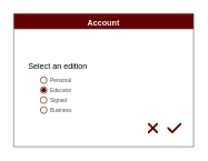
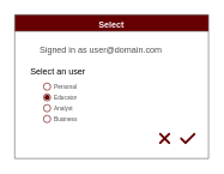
  <mxCell id="0" />
  <mxCell id="1" parent="0" />
- <mxCell id="2" value="Account" style="swimlane;whiteSpace=wrap;html=1;shadow=0;dashed=0;strokeWidth=1;align=center;verticalAlign=top;fontFamily=Helvetica;fontSize=12;fontColor=#FFFFFF;fillColor=#660000;movable=1;resizable=1;rotatable=1;deletable=1;editable=1;locked=0;connectable=1;strokeColor=#666666;swimlaneFillColor=#FFFFFF;" vertex="1" parent="1"><mxGeometry x="20" y="20" width="270" height="200" as="geometry" /></mxCell>
+ <mxCell id="2" value="Select" style="swimlane;whiteSpace=wrap;html=1;shadow=0;dashed=0;strokeWidth=1;align=center;verticalAlign=top;fontFamily=Helvetica;fontSize=12;fontColor=#FFFFFF;fillColor=#660000;movable=1;resizable=1;rotatable=1;deletable=1;editable=1;locked=0;connectable=1;strokeColor=#666666;swimlaneFillColor=#FFFFFF;" vertex="1" parent="1"><mxGeometry x="20" y="20" width="270" height="200" as="geometry" /></mxCell>
+ <mxCell id="3" value="Signed in as user@domain.com" style="rounded=0;whiteSpace=wrap;html=1;shadow=0;dashed=0;strokeWidth=1;align=left;verticalAlign=top;fontFamily=Helvetica;fontSize=12;fontColor=#4D4D4D;fillColor=none;spacingLeft=5;strokeColor=none;spacing=0;spacingTop=-2;" vertex="1" parent="2"><mxGeometry x="30" y="40" width="190" height="15" as="geometry" /></mxCell>
  <mxCell id="4" value="Personal" style="rounded=0;whiteSpace=wrap;html=1;shadow=0;dashed=0;strokeWidth=1;align=left;verticalAlign=top;fontFamily=Helvetica;fontSize=8;fontColor=#4D4D4D;fillColor=none;spacingLeft=5;strokeColor=none;spacing=0;spacingTop=-2;" vertex="1" parent="2"><mxGeometry x="50" y="92.5" width="80" height="15" as="geometry" /></mxCell>
- <mxCell id="5" value="Select an edition" style="text;html=1;align=left;verticalAlign=middle;whiteSpace=wrap;rounded=0;" vertex="1" parent="2"><mxGeometry x="20" y="65" width="150" height="30" as="geometry" /></mxCell>
+ <mxCell id="5" value="Select an user" style="text;html=1;align=left;verticalAlign=middle;whiteSpace=wrap;rounded=0;" vertex="1" parent="2"><mxGeometry x="20" y="65" width="150" height="30" as="geometry" /></mxCell>
  <mxCell id="6" value="Educator" style="rounded=0;whiteSpace=wrap;html=1;shadow=0;dashed=0;strokeWidth=1;align=left;verticalAlign=top;fontFamily=Helvetica;fontSize=8;fontColor=#4D4D4D;fillColor=none;spacingLeft=5;strokeColor=none;spacing=0;spacingTop=-2;" vertex="1" parent="2"><mxGeometry x="50" y="107.5" width="80" height="15" as="geometry" /></mxCell>
- <mxCell id="7" value="Signed" style="rounded=0;whiteSpace=wrap;html=1;shadow=0;dashed=0;strokeWidth=1;align=left;verticalAlign=top;fontFamily=Helvetica;fontSize=8;fontColor=#4D4D4D;fillColor=none;spacingLeft=5;strokeColor=none;spacing=0;spacingTop=-2;" vertex="1" parent="2"><mxGeometry x="50" y="122.5" width="80" height="15" as="geometry" /></mxCell>
+ <mxCell id="7" value="Analyst" style="rounded=0;whiteSpace=wrap;html=1;shadow=0;dashed=0;strokeWidth=1;align=left;verticalAlign=top;fontFamily=Helvetica;fontSize=8;fontColor=#4D4D4D;fillColor=none;spacingLeft=5;strokeColor=none;spacing=0;spacingTop=-2;" vertex="1" parent="2"><mxGeometry x="50" y="122.5" width="80" height="15" as="geometry" /></mxCell>
  <mxCell id="8" value="Business" style="rounded=0;whiteSpace=wrap;html=1;shadow=0;dashed=0;strokeWidth=1;align=left;verticalAlign=top;fontFamily=Helvetica;fontSize=8;fontColor=#4D4D4D;fillColor=none;spacingLeft=5;strokeColor=none;spacing=0;spacingTop=-2;" vertex="1" parent="2"><mxGeometry x="50" y="137.5" width="80" height="15" as="geometry" /></mxCell>
  <mxCell id="9" value="" style="ellipse;whiteSpace=wrap;html=1;aspect=fixed;strokeColor=#660000;" vertex="1" parent="2"><mxGeometry x="40" y="110" width="10" height="10" as="geometry" /></mxCell>
  <mxCell id="10" value="" style="ellipse;whiteSpace=wrap;html=1;aspect=fixed;strokeColor=#660000;" vertex="1" parent="2"><mxGeometry x="40" y="95" width="10" height="10" as="geometry" /></mxCell>
  <mxCell id="11" value="" style="ellipse;whiteSpace=wrap;html=1;aspect=fixed;strokeColor=#660000;" vertex="1" parent="2"><mxGeometry x="40" y="125" width="10" height="10" as="geometry" /></mxCell>
  <mxCell id="12" value="" style="ellipse;whiteSpace=wrap;html=1;aspect=fixed;strokeColor=#660000;" vertex="1" parent="2"><mxGeometry x="40" y="140" width="10" height="10" as="geometry" /></mxCell>
  <mxCell id="13" value="" style="ellipse;whiteSpace=wrap;html=1;aspect=fixed;strokeColor=none;fillColor=#660000;" vertex="1" parent="2"><mxGeometry x="41.5" y="111.5" width="7" height="7" as="geometry" /></mxCell>
  <mxCell id="14" value="" style="shape=image;verticalLabelPosition=bottom;labelBackgroundColor=default;verticalAlign=top;aspect=fixed;imageAspect=0;image=data:image/svg+xml,PHN2ZyB4bWxucz0iaHR0cDovL3d3dy53My5vcmcvMjAwMC9zdmciIHZpZXdCb3g9IjAgMCAzODQgNTEyIj48cGF0aCBkPSJNMzQyLjYgMTUwLjZjMTIuNS0xMi41IDEyLjUtMzIuOCAwLTQ1LjNzLTMyLjgtMTIuNS00NS4zIDBMMTkyIDIxMC43IDg2LjYgMTA1LjRjLTEyLjUtMTIuNS0zMi44LTEyLjUtNDUuMyAwcy0xMi41IDMyLjggMCA0NS4zTDE0Ni43IDI1NiA0MS40IDM2MS40Yy0xMi41IDEyLjUtMTIuNSAzMi44IDAgNDUuM3MzMi44IDEyLjUgNDUuMyAwTDE5MiAzMDEuMyAyOTcuNCA0MDYuNmMxMi41IDEyLjUgMzIuOCAxMi41IDQ1LjMgMHMxMi41LTMyLjggMC00NS4zTDIzNy4zIDI1NiAzNDIuNiAxNTAuNnoiIGZpbGw9IiM2NjAwMDAiLz48L3N2Zz4=;movable=1;resizable=1;rotatable=1;deletable=1;editable=1;locked=0;connectable=1;" vertex="1" parent="2"><mxGeometry x="200" y="160.0" width="18.75" height="25" as="geometry" /></mxCell>
  <mxCell id="15" value="" style="shape=image;verticalLabelPosition=bottom;labelBackgroundColor=default;verticalAlign=top;aspect=fixed;imageAspect=0;image=data:image/svg+xml,PHN2ZyB4bWxucz0iaHR0cDovL3d3dy53My5vcmcvMjAwMC9zdmciIHZpZXdCb3g9IjAgMCA0NDggNTEyIj48cGF0aCBkPSJNNDM4LjYgMTA1LjRjMTIuNSAxMi41IDEyLjUgMzIuOCAwIDQ1LjNsLTI1NiAyNTZjLTEyLjUgMTIuNS0zMi44IDEyLjUtNDUuMyAwbC0xMjgtMTI4Yy0xMi41LTEyLjUtMTIuNS0zMi44IDAtNDUuM3MzMi44LTEyLjUgNDUuMyAwTDE2MCAzMzguNyAzOTMuNCAxMDUuNGMxMi41LTEyLjUgMzIuOC0xMi41IDQ1LjMgMHoiIGZpbGw9IiM2NjAwMDAiLz48L3N2Zz4=;movable=1;resizable=1;rotatable=1;deletable=1;editable=1;locked=0;connectable=1;" vertex="1" parent="2"><mxGeometry x="230.62" y="160" width="21.88" height="25" as="geometry" /></mxCell>
